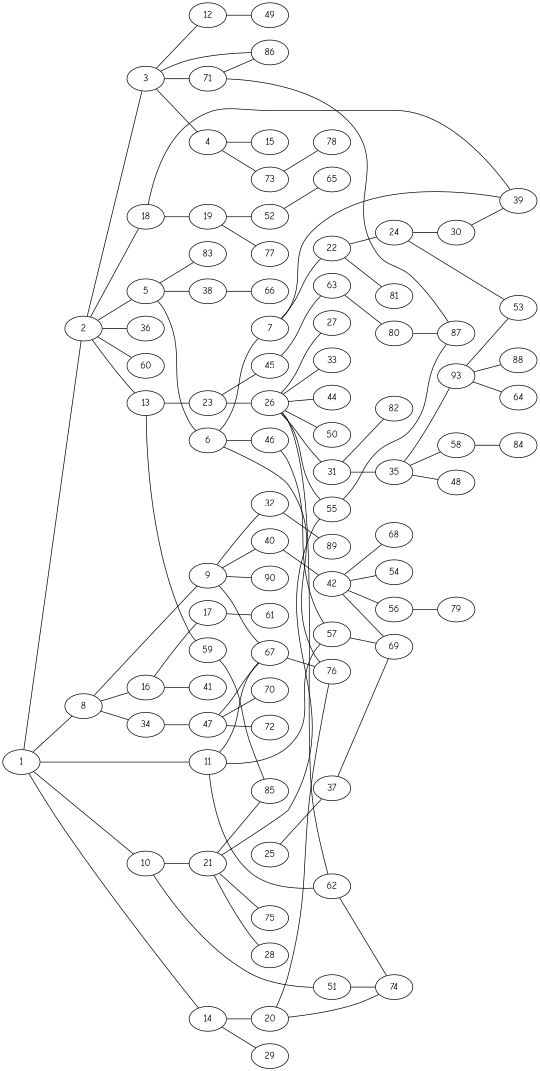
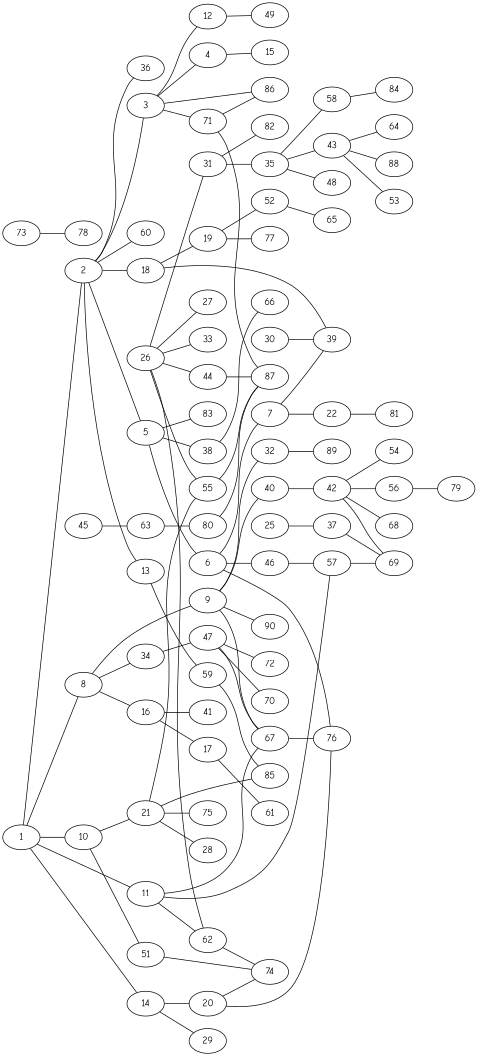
  graph {
    fontname="Comic Neue"
    rankdir=LR
    node [fontname="Comic Neue"]
    edge [fontname="Comic Neue"]
    1
    2
    8
    10
    11
    14
    3
    5
    13
    18
    36
    60
    9
    16
    34
    21
    51
    67
    57
    62
    20
    29
    4
    12
    71
    86
    6
    38
    83
-   23
    59
    39
    19
    32
    40
    90
    17
    41
    47
    28
    55
    75
    85
    74
    76
    69
    15
    73
    49
    87
    7
    46
    66
    26
    45
    52
    77
    78
    22
-   24
    81
    30
    53
    89
    42
    61
    70
    72
    54
    56
    68
    27
    31
    33
    44
-   50
    63
    25
    37
    65
    35
    82
    80
-   43 [label=93]
+   43
    48
    58
    64
    88
    84
    79
    1 -- 2
    1 -- 8
    1 -- 10
    1 -- 11
    1 -- 14
    2 -- 3
    2 -- 5
    2 -- 13
    2 -- 18
    2 -- 36
    2 -- 60
    8 -- 9
    8 -- 16
    8 -- 34
    10 -- 21
    10 -- 51
    11 -- 67
    11 -- 57
    11 -- 62
    14 -- 20
    14 -- 29
    3 -- 4
    3 -- 12
    3 -- 71
    3 -- 86
    5 -- 6
    5 -- 38
    5 -- 83
-   13 -- 23
    13 -- 59
    18 -- 39
    18 -- 19
    9 -- 67
    9 -- 32
    9 -- 40
    9 -- 90
    16 -- 17
    16 -- 41
    34 -- 47
    21 -- 28
    21 -- 55
    21 -- 75
    21 -- 85
    51 -- 74
    67 -- 76
    57 -- 69
    62 -- 74
    20 -- 74
    20 -- 76
    4 -- 15
-   4 -- 73
    12 -- 49
    71 -- 86
    71 -- 87
    6 -- 76
    6 -- 7
    6 -- 46
    38 -- 66
-   23 -- 26
-   23 -- 45
    59 -- 85
    19 -- 52
    19 -- 77
    32 -- 89
    40 -- 42
    17 -- 61
    47 -- 67
    47 -- 70
    47 -- 72
    55 -- 87
    73 -- 78
    7 -- 39
    7 -- 22
    46 -- 57
    26 -- 62
    26 -- 55
    26 -- 27
    26 -- 31
    26 -- 33
    26 -- 44
-   26 -- 50
    45 -- 63
    52 -- 65
-   22 -- 24
    22 -- 81
-   24 -- 30
-   24 -- 53
    30 -- 39
    42 -- 69
    42 -- 54
    42 -- 56
    42 -- 68
    56 -- 79
    31 -- 35
    31 -- 82
+   44 -- 87
    63 -- 80
    25 -- 37
    37 -- 69
    35 -- 43
    35 -- 48
    35 -- 58
    80 -- 87
    43 -- 53
    43 -- 64
    43 -- 88
    58 -- 84
  }
